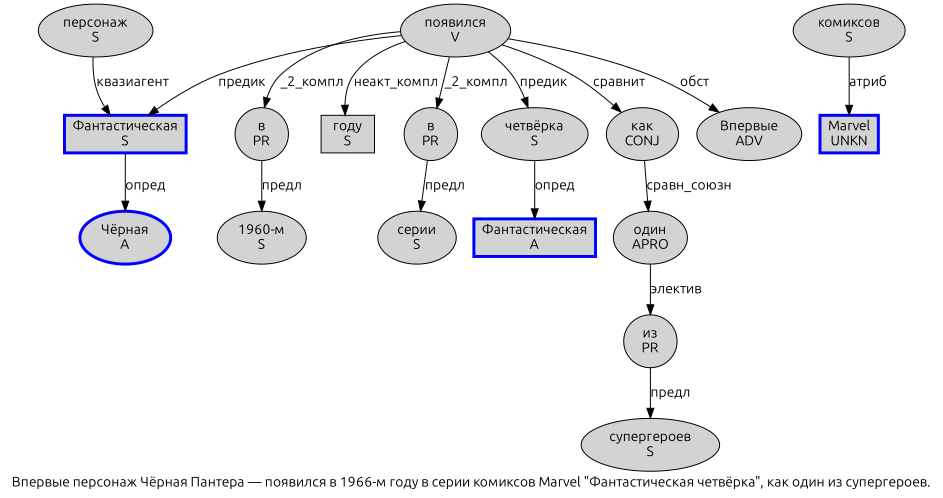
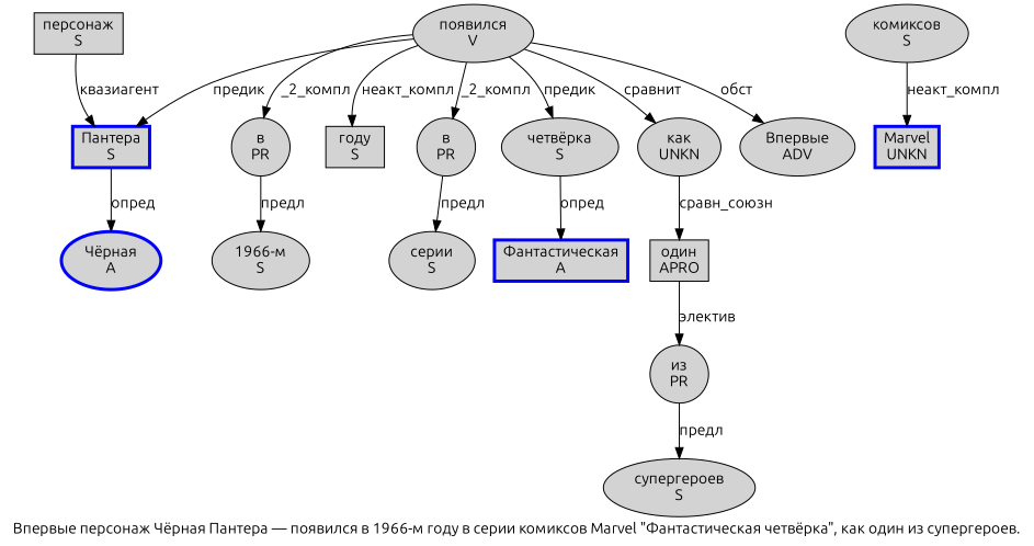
  digraph {
    fontname=Ubuntu
    label="Впервые персонаж Чёрная Пантера — появился в 1966-м году в серии комиксов Mаrvel \"Фантастическая четвёрка\", как один из супергероев."
    node [fillcolor=lightgray fontname=Ubuntu penwidth=1 shape=ellipse style=filled]
    edge [fontname=Ubuntu]
    n1 [label="Впервые\nADV"]
-   n2 [label="персонаж\nS"]
-   n3 [color=blue label="Фантастическая\nS" penwidth=3 shape=box]
+   n2 [label="персонаж\nS" shape=box]
+   n3 [color=blue label="Пантера\nS" penwidth=3 shape=box]
    n4 [color=blue label="Чёрная\nA" penwidth=3]
    n5 [label="появился\nV"]
    n6 [label="в\nPR"]
    n7 [label="году\nS" shape=box]
    n8 [label="в\nPR"]
    n9 [label="четвёрка\nS"]
-   n10 [label="как\nCONJ"]
-   n11 [label="1960-м\nS"]
+   n10 [label="как\nUNKN"]
+   n11 [label="1966-м\nS"]
    n12 [label="серии\nS"]
    n13 [color=blue label="Фантастическая\nA" penwidth=3 shape=box]
-   n14 [label="один\nAPRO"]
+   n14 [label="один\nAPRO" shape=box]
    n15 [label="комиксов\nS"]
    n16 [color=blue label="Mаrvel\nUNKN" penwidth=3 shape=box]
    n17 [label="из\nPR"]
    n18 [label="супергероев\nS"]
    n2 -> n3 [label="квазиагент"]
    n3 -> n4 [label="опред"]
    n5 -> n1 [label="обст"]
    n5 -> n3 [label="предик"]
    n5 -> n6 [label="_2_компл"]
    n5 -> n7 [label="неакт_компл"]
    n5 -> n8 [label="_2_компл"]
    n5 -> n9 [label="предик"]
    n5 -> n10 [label="сравнит"]
    n6 -> n11 [label="предл"]
    n8 -> n12 [label="предл"]
    n9 -> n13 [label="опред"]
    n10 -> n14 [label="сравн_союзн"]
    n14 -> n17 [label="электив"]
-   n15 -> n16 [label="атриб"]
+   n15 -> n16 [label="неакт_компл"]
    n17 -> n18 [label="предл"]
  }
